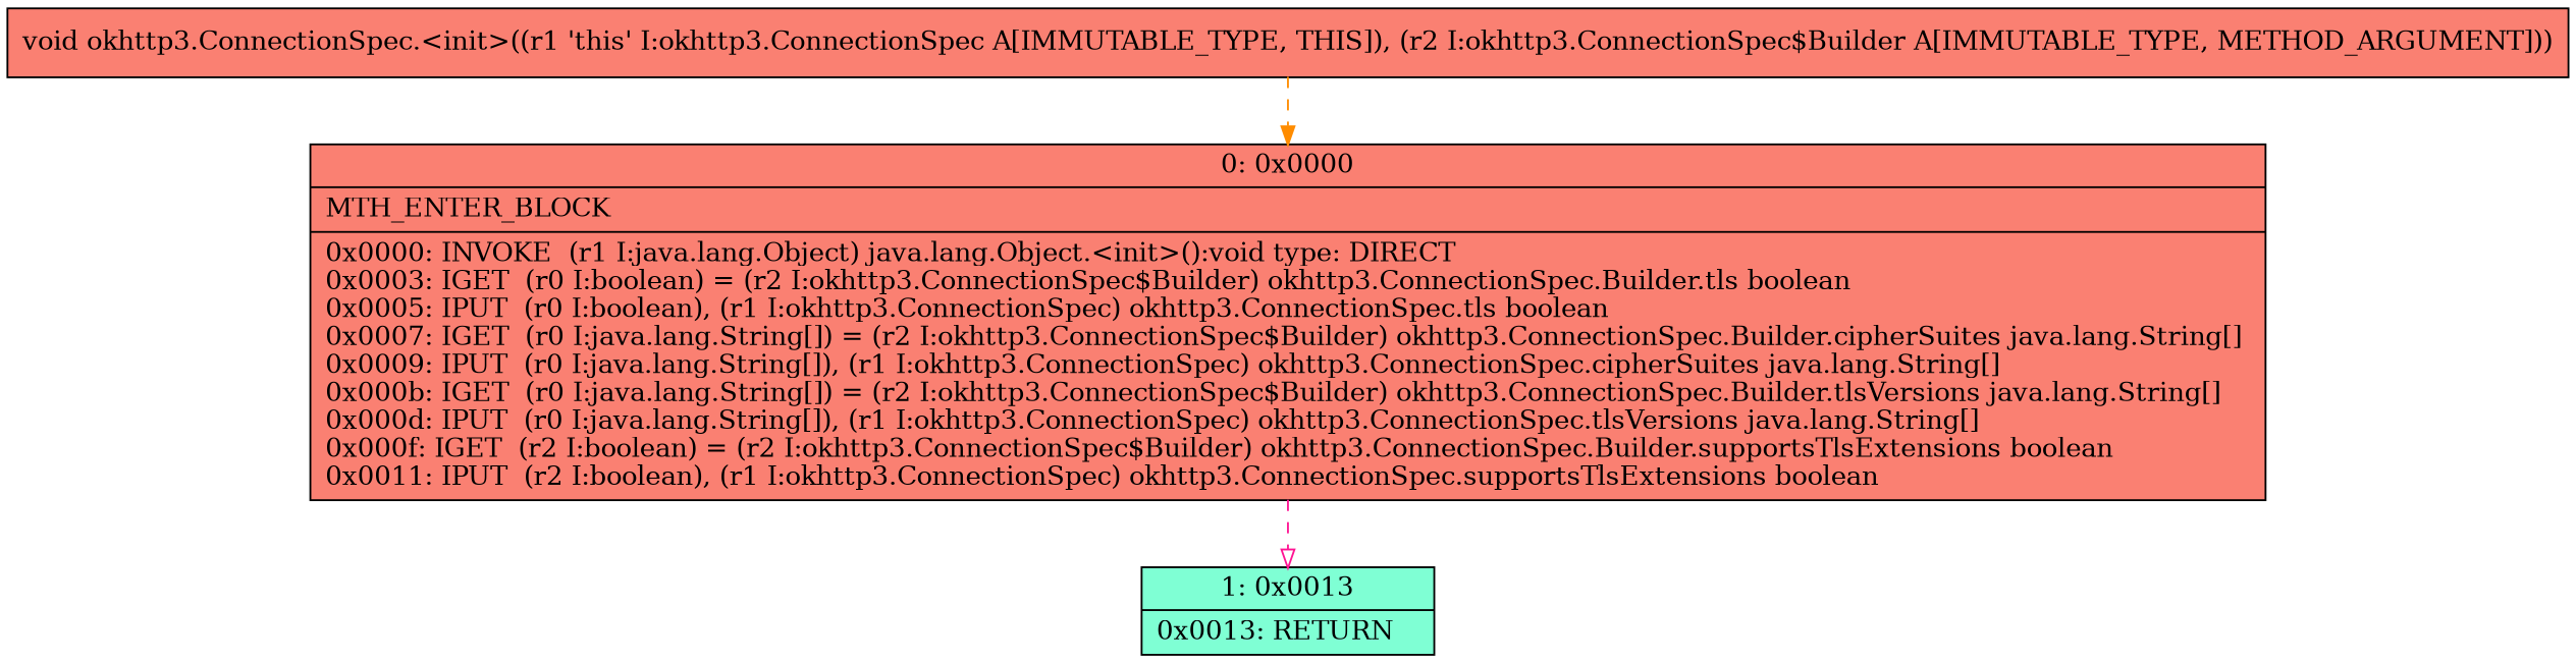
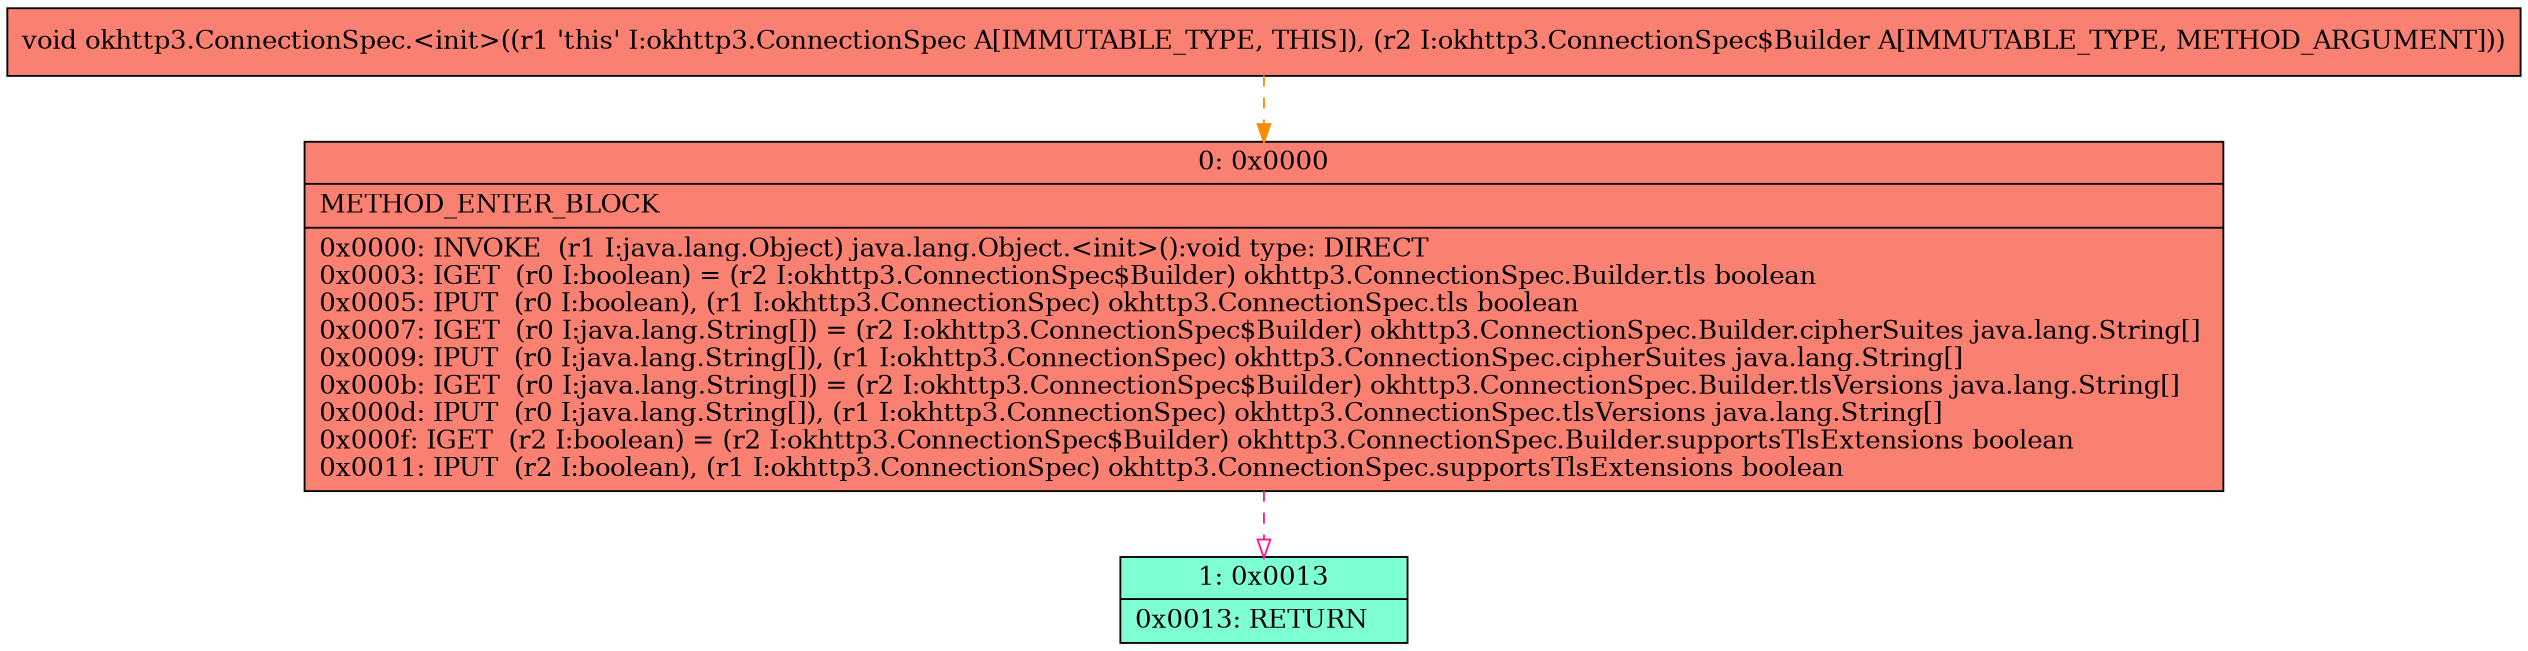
  digraph {
    node [shape=record style=filled fillcolor=salmon]
    edge [style=dashed]
-   n1 [label="{0\:\ 0x0000|MTH_ENTER_BLOCK\l|0x0000: INVOKE  (r1 I:java.lang.Object) java.lang.Object.\<init\>():void type: DIRECT \l0x0003: IGET  (r0 I:boolean) = (r2 I:okhttp3.ConnectionSpec$Builder) okhttp3.ConnectionSpec.Builder.tls boolean \l0x0005: IPUT  (r0 I:boolean), (r1 I:okhttp3.ConnectionSpec) okhttp3.ConnectionSpec.tls boolean \l0x0007: IGET  (r0 I:java.lang.String[]) = (r2 I:okhttp3.ConnectionSpec$Builder) okhttp3.ConnectionSpec.Builder.cipherSuites java.lang.String[] \l0x0009: IPUT  (r0 I:java.lang.String[]), (r1 I:okhttp3.ConnectionSpec) okhttp3.ConnectionSpec.cipherSuites java.lang.String[] \l0x000b: IGET  (r0 I:java.lang.String[]) = (r2 I:okhttp3.ConnectionSpec$Builder) okhttp3.ConnectionSpec.Builder.tlsVersions java.lang.String[] \l0x000d: IPUT  (r0 I:java.lang.String[]), (r1 I:okhttp3.ConnectionSpec) okhttp3.ConnectionSpec.tlsVersions java.lang.String[] \l0x000f: IGET  (r2 I:boolean) = (r2 I:okhttp3.ConnectionSpec$Builder) okhttp3.ConnectionSpec.Builder.supportsTlsExtensions boolean \l0x0011: IPUT  (r2 I:boolean), (r1 I:okhttp3.ConnectionSpec) okhttp3.ConnectionSpec.supportsTlsExtensions boolean \l}"]
+   n1 [label="{0\:\ 0x0000|METHOD_ENTER_BLOCK\l|0x0000: INVOKE  (r1 I:java.lang.Object) java.lang.Object.\<init\>():void type: DIRECT \l0x0003: IGET  (r0 I:boolean) = (r2 I:okhttp3.ConnectionSpec$Builder) okhttp3.ConnectionSpec.Builder.tls boolean \l0x0005: IPUT  (r0 I:boolean), (r1 I:okhttp3.ConnectionSpec) okhttp3.ConnectionSpec.tls boolean \l0x0007: IGET  (r0 I:java.lang.String[]) = (r2 I:okhttp3.ConnectionSpec$Builder) okhttp3.ConnectionSpec.Builder.cipherSuites java.lang.String[] \l0x0009: IPUT  (r0 I:java.lang.String[]), (r1 I:okhttp3.ConnectionSpec) okhttp3.ConnectionSpec.cipherSuites java.lang.String[] \l0x000b: IGET  (r0 I:java.lang.String[]) = (r2 I:okhttp3.ConnectionSpec$Builder) okhttp3.ConnectionSpec.Builder.tlsVersions java.lang.String[] \l0x000d: IPUT  (r0 I:java.lang.String[]), (r1 I:okhttp3.ConnectionSpec) okhttp3.ConnectionSpec.tlsVersions java.lang.String[] \l0x000f: IGET  (r2 I:boolean) = (r2 I:okhttp3.ConnectionSpec$Builder) okhttp3.ConnectionSpec.Builder.supportsTlsExtensions boolean \l0x0011: IPUT  (r2 I:boolean), (r1 I:okhttp3.ConnectionSpec) okhttp3.ConnectionSpec.supportsTlsExtensions boolean \l}"]
    n2 [label="{1\:\ 0x0013|0x0013: RETURN   \l}" fillcolor=aquamarine]
    n3 [label="{void okhttp3.ConnectionSpec.\<init\>((r1 'this' I:okhttp3.ConnectionSpec A[IMMUTABLE_TYPE, THIS]), (r2 I:okhttp3.ConnectionSpec$Builder A[IMMUTABLE_TYPE, METHOD_ARGUMENT])) }"]
    n1 -> n2 [color=deeppink arrowhead=onormal]
    n3 -> n1 [color=darkorange arrowhead=normal]
  }
